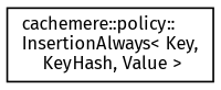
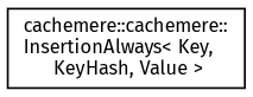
  digraph {
    rankdir=LR
    fontname="Fira Sans"
-   n1 [color=black fillcolor=white fontname="Fira Sans" fontsize=10 height=0.2 label="cachemere::policy::\lInsertionAlways\< Key,\l KeyHash, Value \>" shape=record style=filled width=0.4]
+   n1 [color=black fillcolor=white fontname="Fira Sans" fontsize=10 height=0.2 label="cachemere::cachemere::\lInsertionAlways\< Key,\l KeyHash, Value \>" shape=record style=filled width=0.4]
  }
